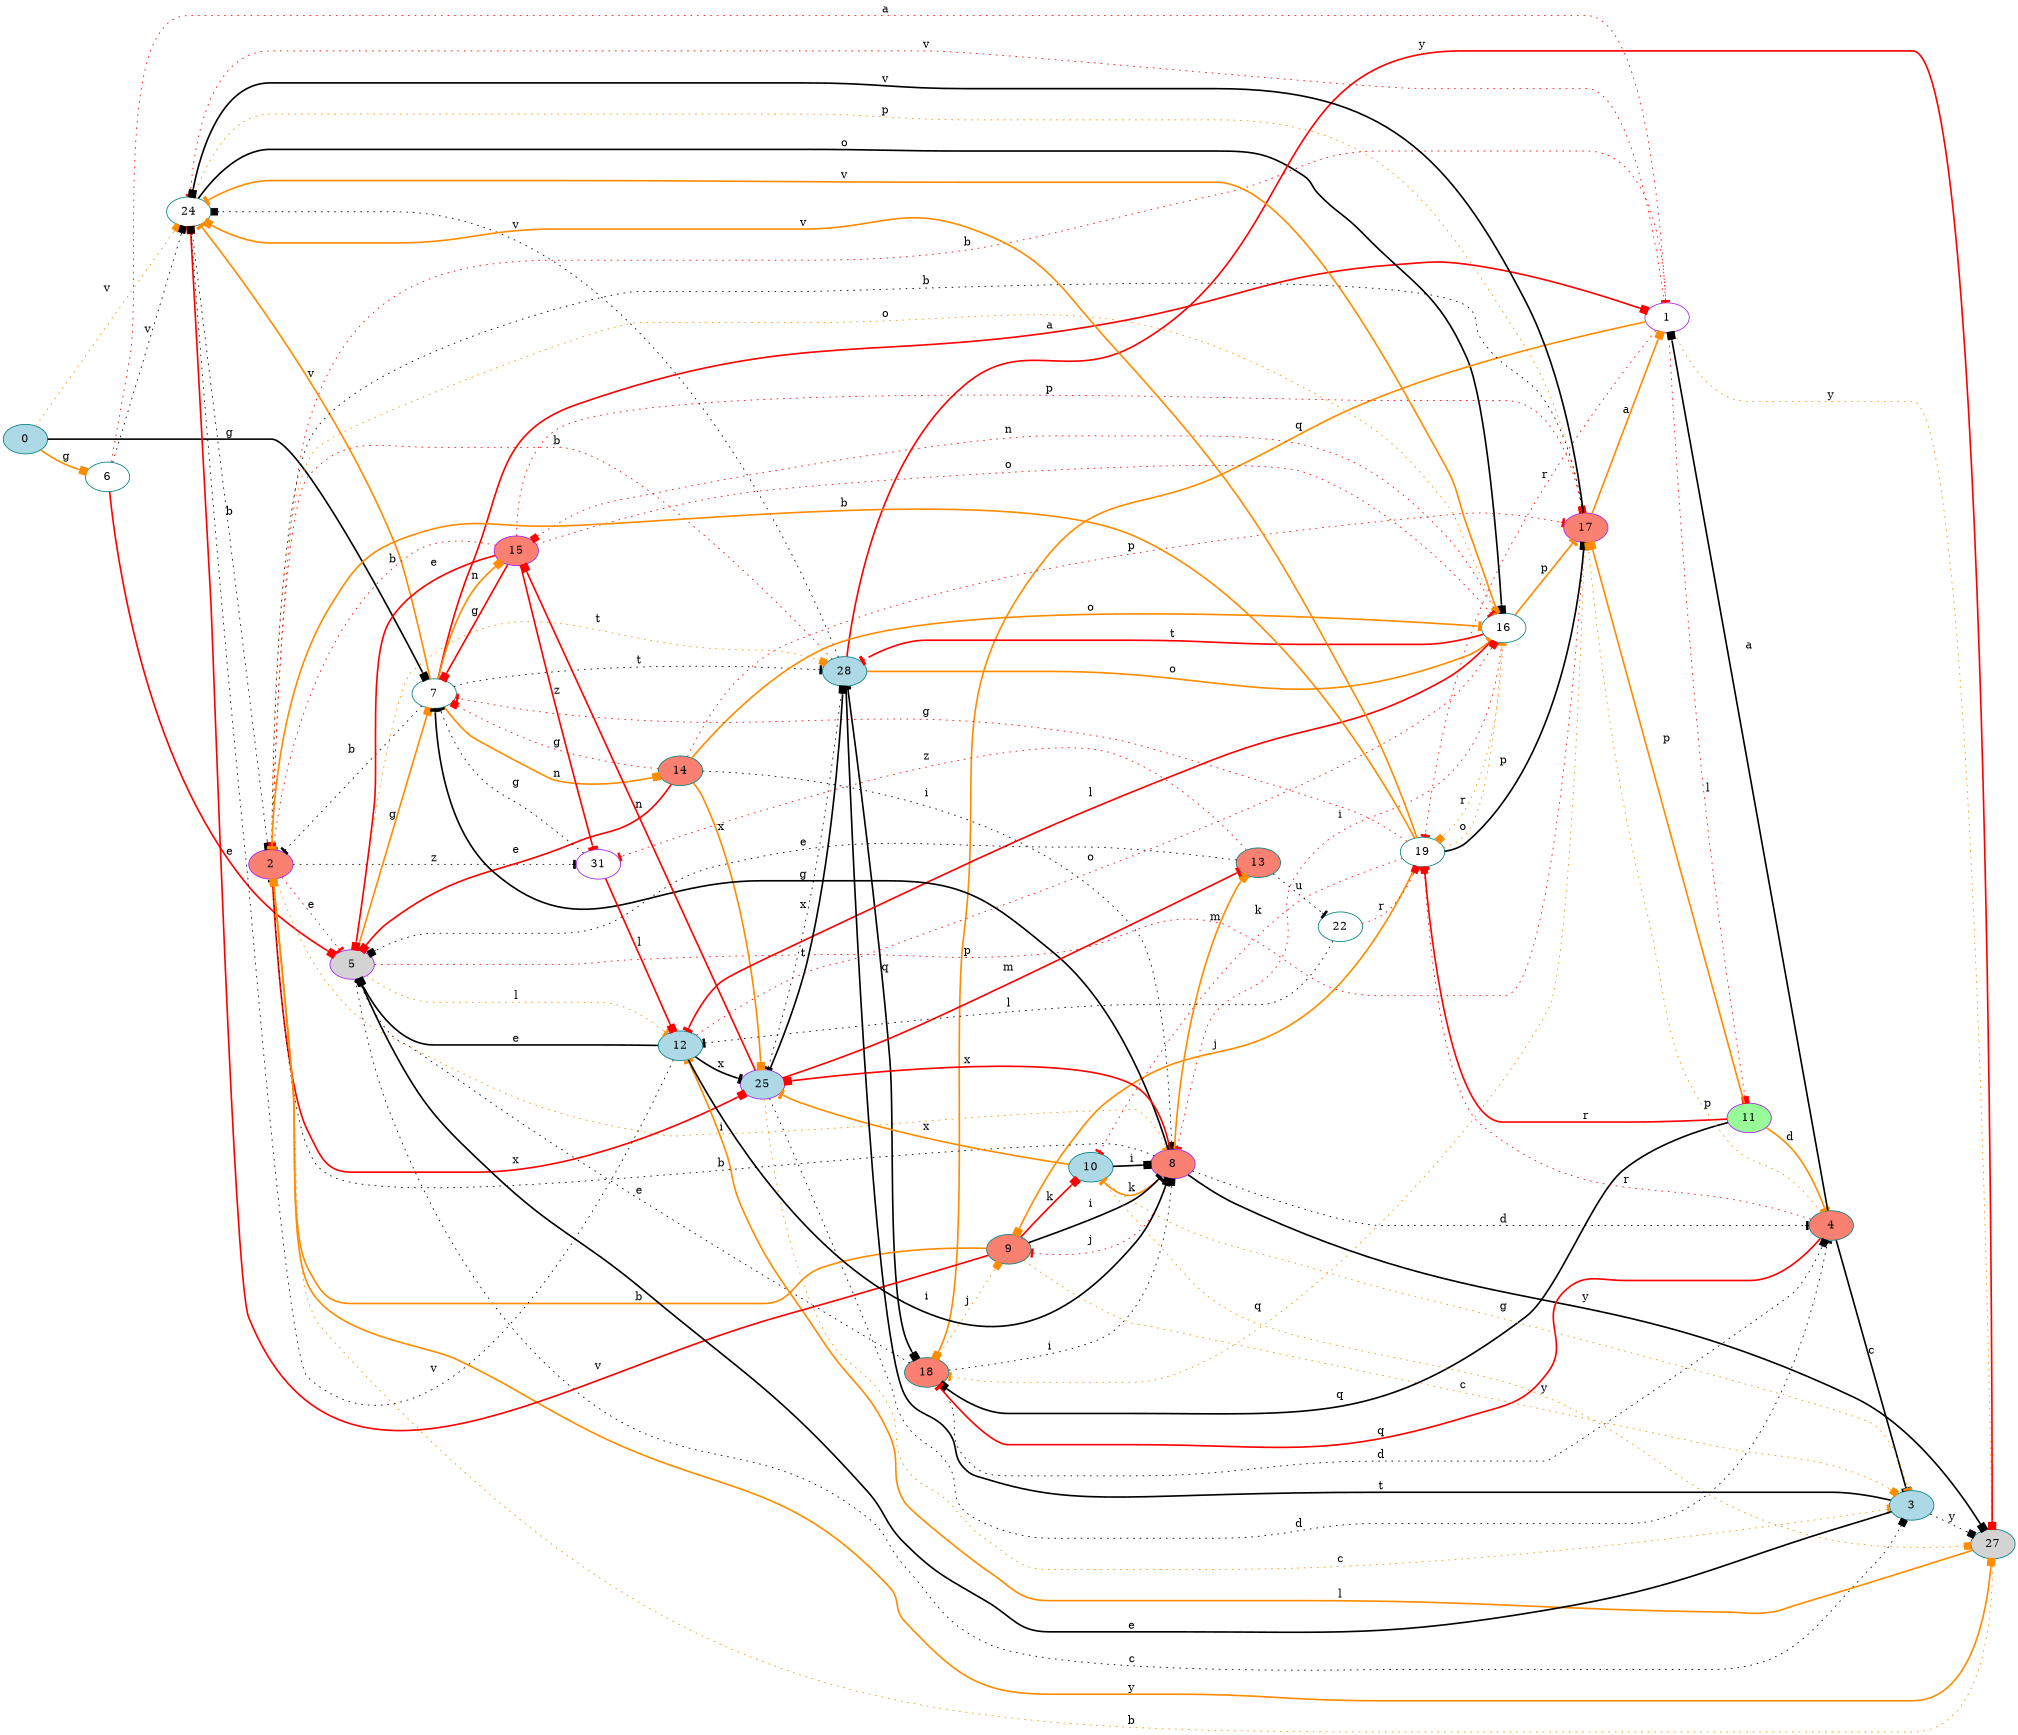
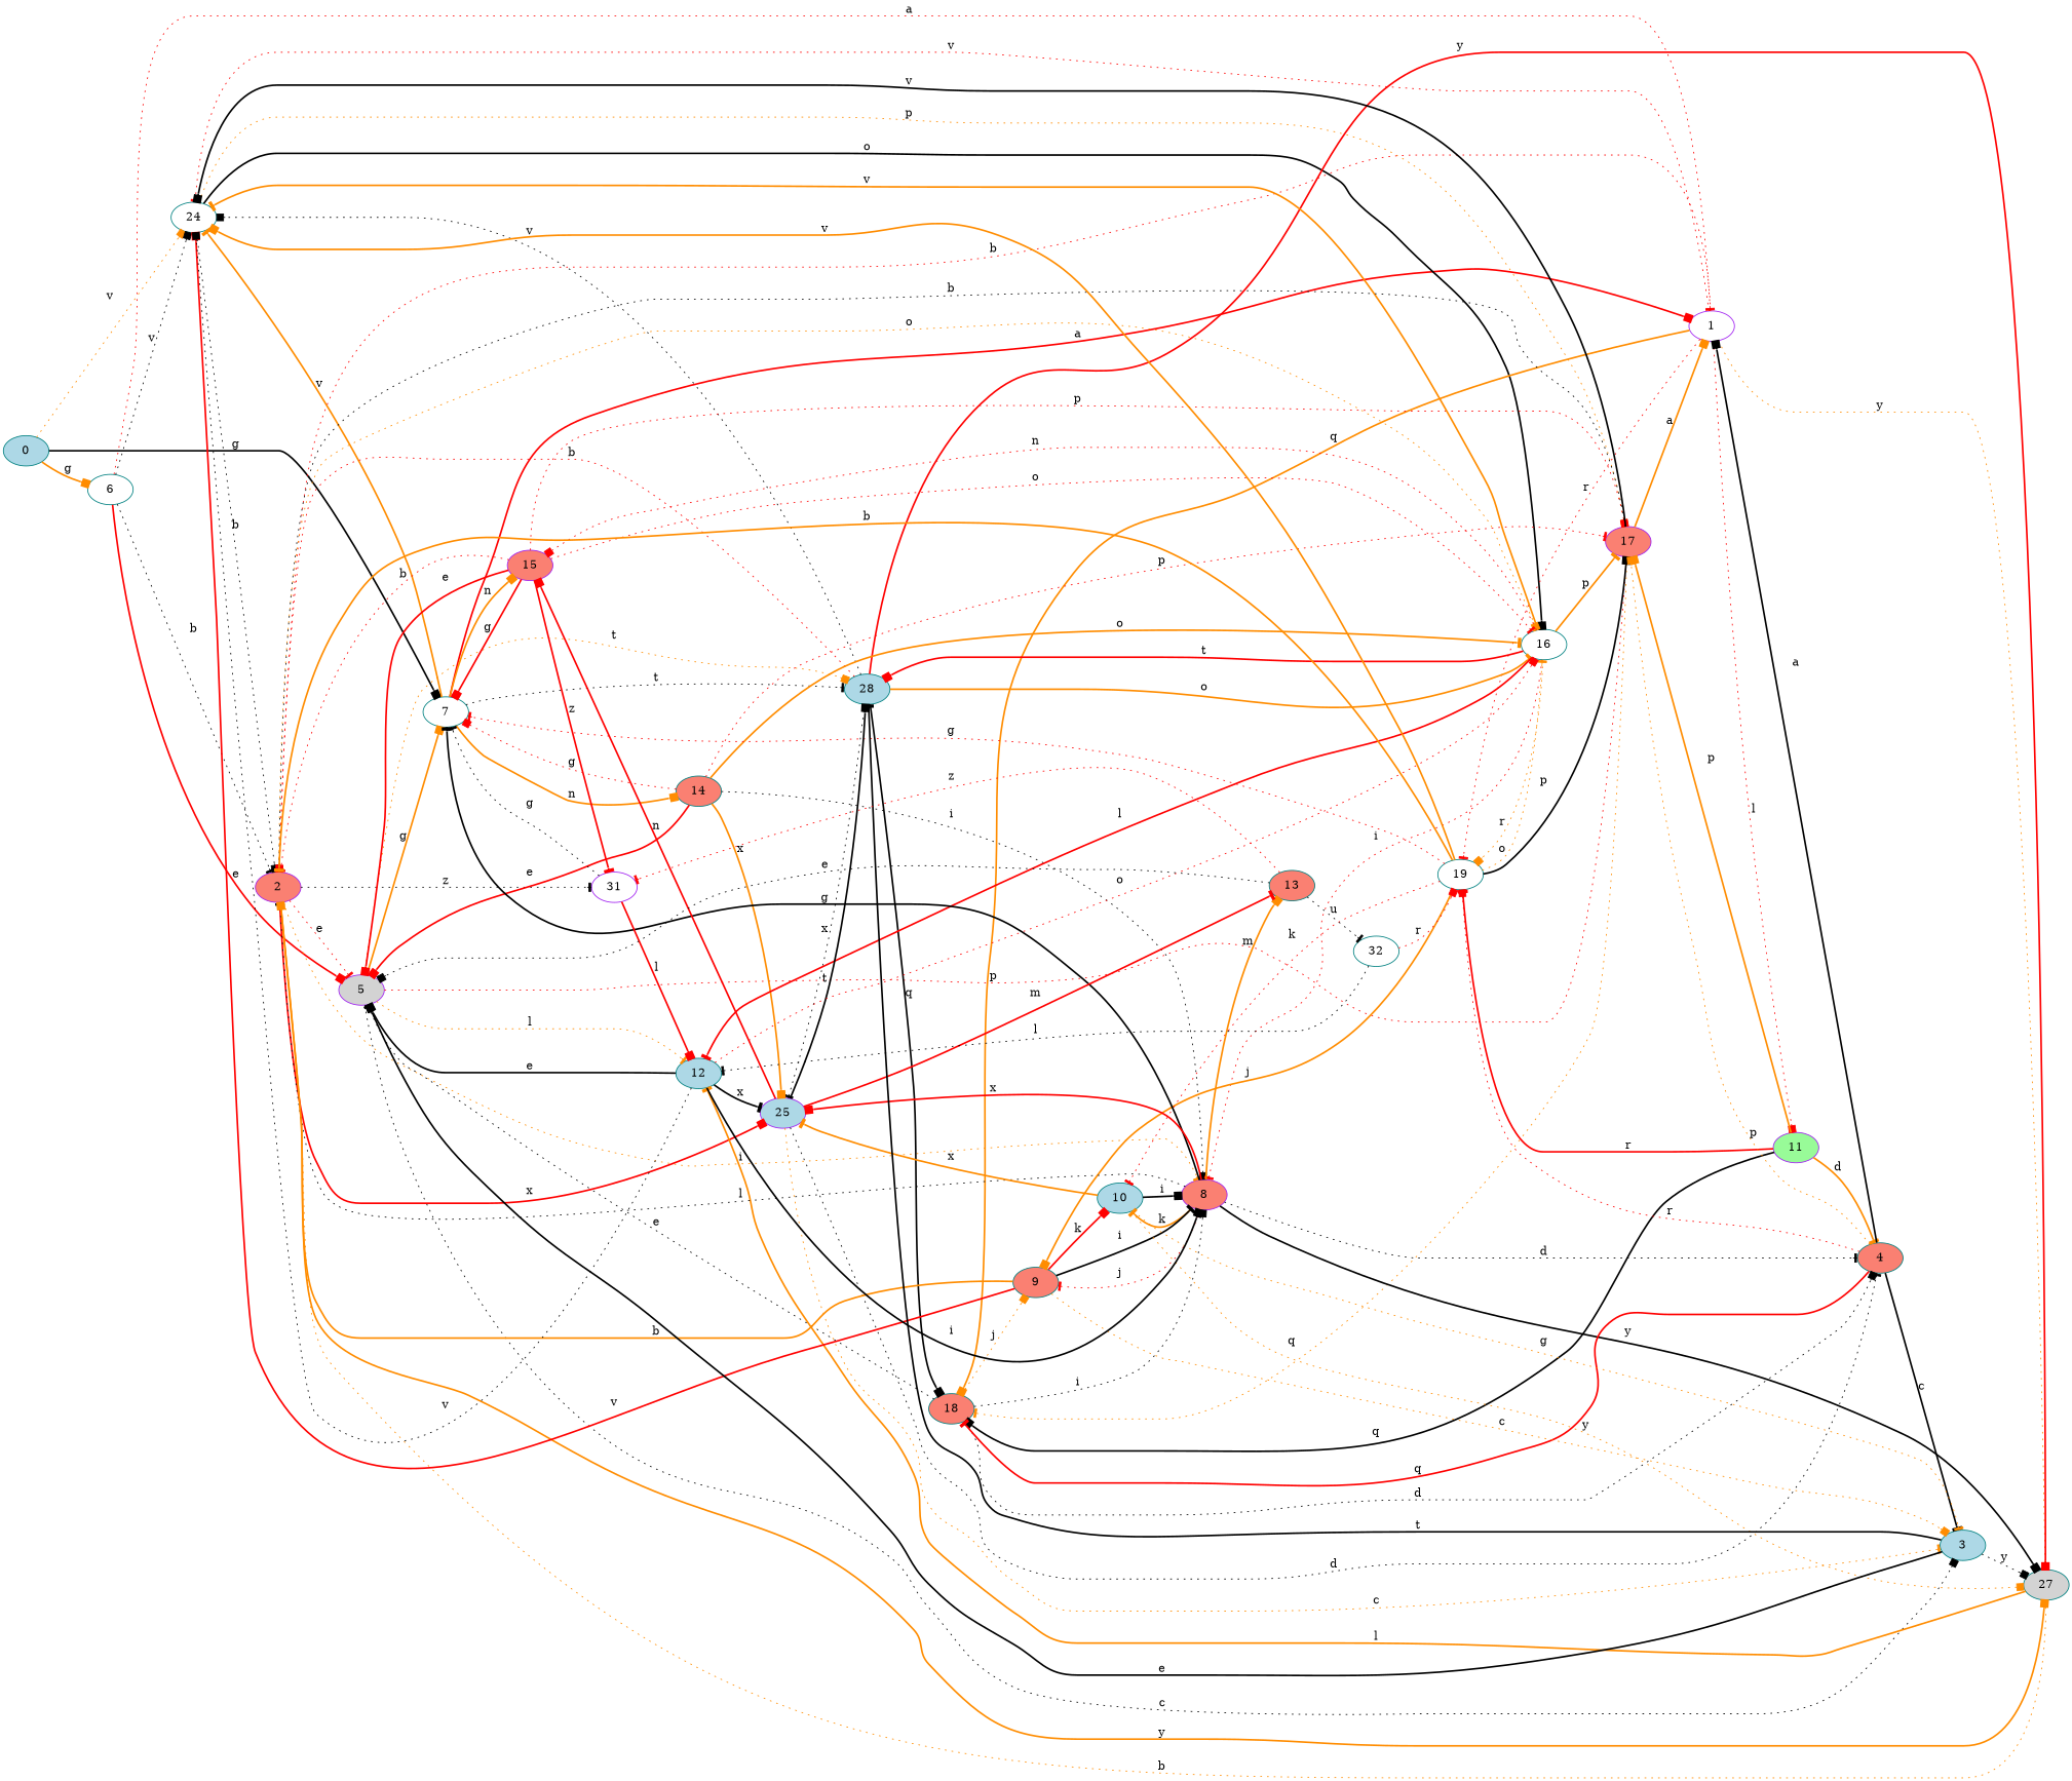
  strict digraph {
    rankdir=LR
    node [color=teal fillcolor=salmon style=filled]
    edge [arrowhead=box color=darkorange style=dotted]
    0 [fillcolor=lightblue]
    6 [fillcolor=white]
    7 [fillcolor=white]
    24 [fillcolor=white]
    1 [color=purple fillcolor=white]
    5 [color=purple fillcolor=lightgrey]
    2 [color=purple]
    n8 [fillcolor=lightblue label=28]
    14
    15 [color=purple]
    16 [fillcolor=white]
    17 [color=purple]
    11 [color=purple fillcolor=palegreen]
    18
    19 [fillcolor=white]
    27 [fillcolor=lightgrey]
    8 [color=purple]
    25 [color=purple fillcolor=lightblue]
    31 [color=purple fillcolor=white]
    4
    9
    10 [fillcolor=lightblue]
    12 [fillcolor=lightblue]
    3 [fillcolor=lightblue]
    13
-   22 [fillcolor=white]
+   22 [fillcolor=white label=32]
    0 -> 6 [label=g style=bold]
    0 -> 7 [color=black label=g style=bold]
    0 -> 24 [label=v]
    6 -> 24 [color=black label=v]
    6 -> 1 [arrowhead=tee color=red label=a]
    6 -> 5 [color=red label=e style=bold]
    7 -> 24 [arrowhead=tee label=v style=bold]
    7 -> 1 [color=red label=a style=bold]
-   7 -> 2 [arrowhead=tee color=black label=b]
+   6 -> 2 [arrowhead=tee color=black label=b]
    7 -> n8 [arrowhead=tee color=black label=t]
    7 -> 14 [label=n style=bold]
    7 -> 15 [label=n style=bold]
    24 -> 2 [color=black label=b]
    24 -> 16 [color=black label=o style=bold]
    24 -> 17 [label=p]
    1 -> 24 [arrowhead=tee color=red label=v]
    1 -> 2 [color=red label=b]
    1 -> 11 [color=red label=l]
    1 -> 18 [label=q style=bold]
    1 -> 19 [arrowhead=tee color=red label=r]
    1 -> 27 [label=y]
    5 -> 7 [label=g style=bold]
    5 -> n8 [label=t]
    5 -> 17 [color=red label=p]
    5 -> 12 [arrowhead=tee label=l]
    5 -> 3 [color=black label=c]
    2 -> 5 [arrowhead=tee color=red label=e]
    2 -> 16 [label=o]
    2 -> 27 [label=y style=bold]
    2 -> 8 [arrowhead=tee label=i]
    2 -> 25 [color=red label=x style=bold]
    2 -> 31 [arrowhead=tee color=black label=z]
    n8 -> 24 [color=black label=v]
    n8 -> 2 [color=red label=b]
    n8 -> 16 [arrowhead=tee label=o style=bold]
    n8 -> 18 [color=black label=q style=bold]
    n8 -> 27 [color=red label=y style=bold]
    n8 -> 25 [arrowhead=tee color=black label=x]
    14 -> 7 [color=red label=g]
    14 -> 5 [color=red label=e style=bold]
    14 -> 16 [arrowhead=tee label=o style=bold]
    14 -> 17 [arrowhead=tee color=red label=p]
    14 -> 8 [color=black label=i]
    14 -> 25 [label=x style=bold]
    15 -> 7 [color=red label=g style=bold]
    15 -> 5 [color=red label=e style=bold]
    15 -> 2 [arrowhead=tee color=red label=b]
    15 -> 16 [arrowhead=tee color=red label=o]
    15 -> 17 [color=red label=p]
    15 -> 31 [arrowhead=tee color=red label=z style=bold]
    16 -> 24 [arrowhead=tee label=v style=bold]
-   16 -> n8 [arrowhead=tee color=red label=t style=bold]
+   16 -> n8 [color=red label=t style=bold]
    16 -> 15 [color=red label=n]
    16 -> 17 [arrowhead=tee label=p style=bold]
    16 -> 19 [label=r]
    16 -> 8 [arrowhead=tee color=red label=i]
    16 -> 12 [arrowhead=tee color=red label=l style=bold]
    17 -> 24 [color=black label=v style=bold]
    17 -> 1 [label=a style=bold]
    17 -> 2 [arrowhead=tee color=black label=b]
    17 -> 18 [arrowhead=tee label=q]
    11 -> 17 [label=p style=bold]
    11 -> 18 [color=black label=q style=bold]
    11 -> 19 [arrowhead=tee color=red label=r style=bold]
    11 -> 4 [arrowhead=tee label=d style=bold]
    18 -> 5 [arrowhead=tee color=black label=e]
    18 -> 8 [color=black label=i]
    18 -> 4 [color=black label=d]
    18 -> 9 [label=j]
    19 -> 7 [arrowhead=tee color=red label=g]
    19 -> 24 [label=v style=bold]
    19 -> 2 [arrowhead=tee label=b style=bold]
    19 -> 16 [arrowhead=tee label=o]
    19 -> 17 [color=black label=p style=bold]
    19 -> 9 [label=j style=bold]
    19 -> 10 [arrowhead=tee color=red label=k]
    27 -> 2 [label=b]
    27 -> 12 [arrowhead=tee label=l style=bold]
    8 -> 7 [arrowhead=tee color=black label=g style=bold]
-   8 -> 2 [arrowhead=tee color=black label=b]
+   8 -> 2 [arrowhead=tee color=black label=l]
    8 -> 27 [color=black label=y style=bold]
    8 -> 25 [color=red label=x style=bold]
    8 -> 4 [arrowhead=tee color=black label=d]
    8 -> 9 [arrowhead=tee color=red label=j]
    8 -> 10 [arrowhead=tee label=k style=bold]
    8 -> 13 [label=m style=bold]
    25 -> n8 [color=black label=t style=bold]
    25 -> 15 [color=red label=n style=bold]
    25 -> 4 [arrowhead=tee color=black label=d]
    25 -> 3 [arrowhead=tee label=c]
    25 -> 13 [arrowhead=tee color=red label=m style=bold]
    31 -> 7 [arrowhead=tee color=black label=g]
    31 -> 12 [color=red label=l style=bold]
    4 -> 1 [color=black label=a style=bold]
    4 -> 17 [label=p]
    4 -> 18 [arrowhead=tee color=red label=q style=bold]
    4 -> 19 [color=red label=r]
    4 -> 3 [arrowhead=tee color=black label=c style=bold]
    9 -> 24 [color=red label=v style=bold]
    9 -> 2 [label=b style=bold]
    9 -> 8 [arrowhead=tee color=black label=i style=bold]
    9 -> 10 [color=red label=k style=bold]
    9 -> 3 [label=c]
    10 -> 27 [label=y]
    10 -> 8 [color=black label=i style=bold]
    10 -> 25 [arrowhead=tee label=x style=bold]
    10 -> 3 [arrowhead=tee label=g]
    12 -> 24 [color=black label=v]
    12 -> 5 [color=black label=e style=bold]
    12 -> 16 [color=red label=o]
    12 -> 8 [color=black label=i style=bold]
    12 -> 25 [arrowhead=tee color=black label=x style=bold]
    3 -> 5 [color=black label=e style=bold]
    3 -> n8 [arrowhead=tee color=black label=t style=bold]
    3 -> 27 [color=black label=y]
    13 -> 5 [color=black label=e]
    13 -> 31 [arrowhead=tee color=red label=z]
    13 -> 22 [arrowhead=tee color=black label=u]
    22 -> 19 [color=red label=r]
    22 -> 12 [arrowhead=tee color=black label=l]
  }
